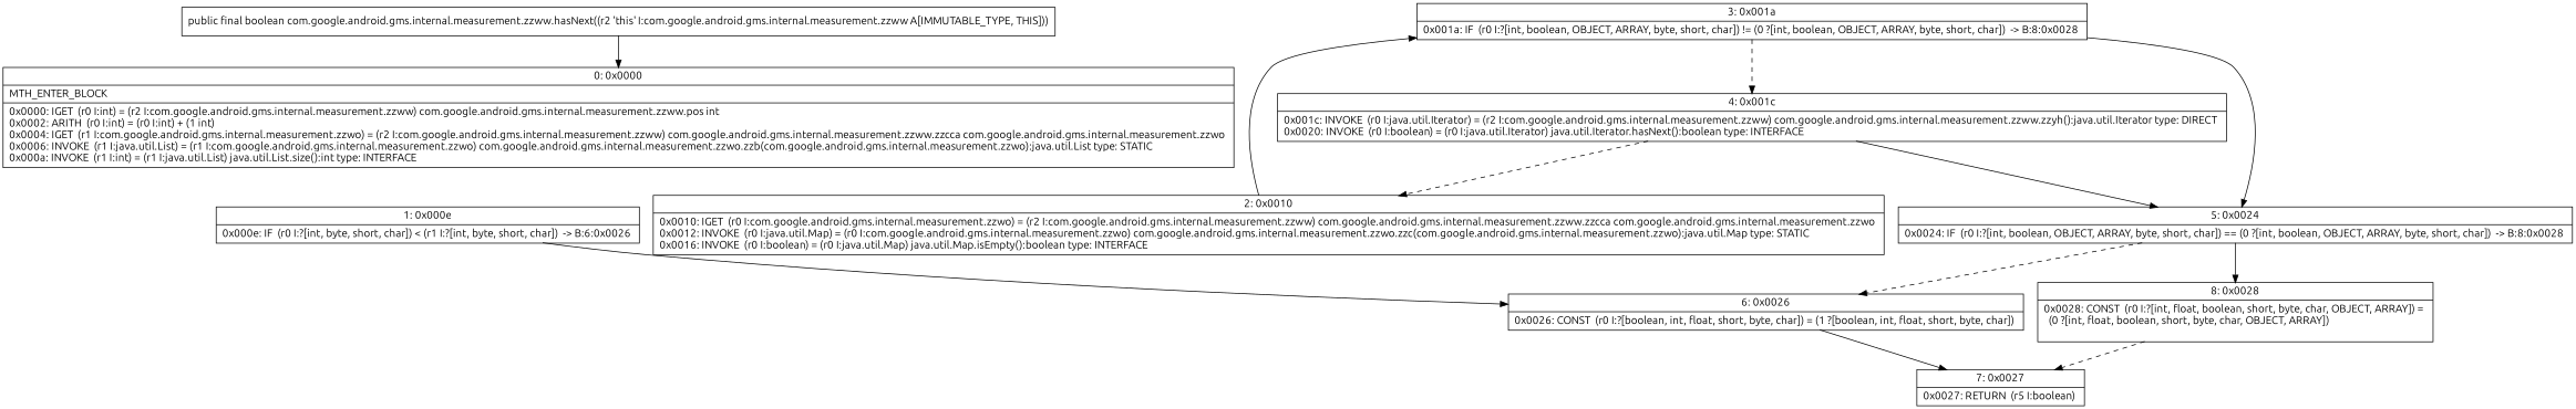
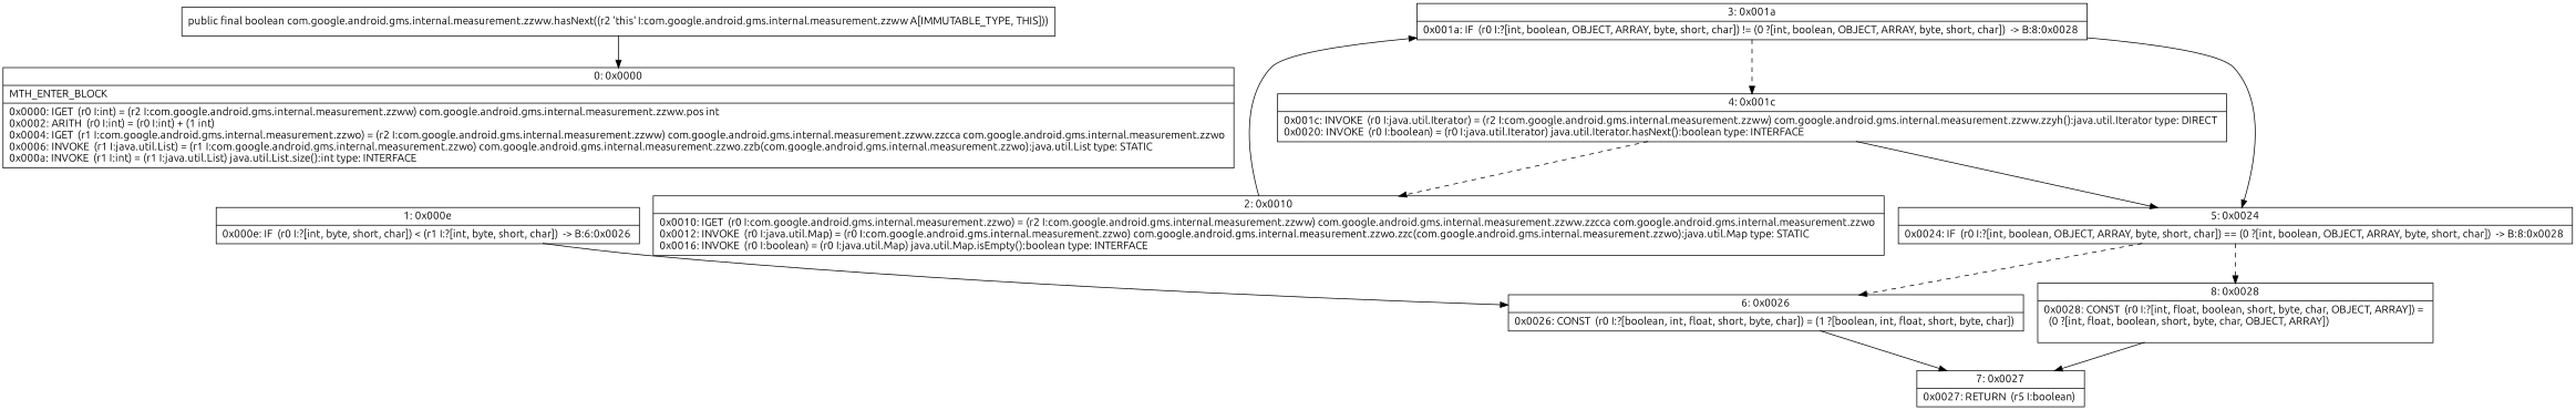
  digraph {
    fontname=Ubuntu
    node [fontname=Ubuntu shape=record]
    edge [fontname=Ubuntu]
    n1 [label="{0\:\ 0x0000|MTH_ENTER_BLOCK\l|0x0000: IGET  (r0 I:int) = (r2 I:com.google.android.gms.internal.measurement.zzww) com.google.android.gms.internal.measurement.zzww.pos int \l0x0002: ARITH  (r0 I:int) = (r0 I:int) + (1 int) \l0x0004: IGET  (r1 I:com.google.android.gms.internal.measurement.zzwo) = (r2 I:com.google.android.gms.internal.measurement.zzww) com.google.android.gms.internal.measurement.zzww.zzcca com.google.android.gms.internal.measurement.zzwo \l0x0006: INVOKE  (r1 I:java.util.List) = (r1 I:com.google.android.gms.internal.measurement.zzwo) com.google.android.gms.internal.measurement.zzwo.zzb(com.google.android.gms.internal.measurement.zzwo):java.util.List type: STATIC \l0x000a: INVOKE  (r1 I:int) = (r1 I:java.util.List) java.util.List.size():int type: INTERFACE \l}"]
    n2 [label="{1\:\ 0x000e|0x000e: IF  (r0 I:?[int, byte, short, char]) \< (r1 I:?[int, byte, short, char])  \-\> B:6:0x0026 \l}"]
    n3 [label="{6\:\ 0x0026|0x0026: CONST  (r0 I:?[boolean, int, float, short, byte, char]) = (1 ?[boolean, int, float, short, byte, char]) \l}"]
    n4 [label="{2\:\ 0x0010|0x0010: IGET  (r0 I:com.google.android.gms.internal.measurement.zzwo) = (r2 I:com.google.android.gms.internal.measurement.zzww) com.google.android.gms.internal.measurement.zzww.zzcca com.google.android.gms.internal.measurement.zzwo \l0x0012: INVOKE  (r0 I:java.util.Map) = (r0 I:com.google.android.gms.internal.measurement.zzwo) com.google.android.gms.internal.measurement.zzwo.zzc(com.google.android.gms.internal.measurement.zzwo):java.util.Map type: STATIC \l0x0016: INVOKE  (r0 I:boolean) = (r0 I:java.util.Map) java.util.Map.isEmpty():boolean type: INTERFACE \l}"]
    n5 [label="{3\:\ 0x001a|0x001a: IF  (r0 I:?[int, boolean, OBJECT, ARRAY, byte, short, char]) != (0 ?[int, boolean, OBJECT, ARRAY, byte, short, char])  \-\> B:8:0x0028 \l}"]
    n6 [label="{7\:\ 0x0027|0x0027: RETURN  (r5 I:boolean) \l}"]
    n7 [label="{4\:\ 0x001c|0x001c: INVOKE  (r0 I:java.util.Iterator) = (r2 I:com.google.android.gms.internal.measurement.zzww) com.google.android.gms.internal.measurement.zzww.zzyh():java.util.Iterator type: DIRECT \l0x0020: INVOKE  (r0 I:boolean) = (r0 I:java.util.Iterator) java.util.Iterator.hasNext():boolean type: INTERFACE \l}"]
    n8 [label="{5\:\ 0x0024|0x0024: IF  (r0 I:?[int, boolean, OBJECT, ARRAY, byte, short, char]) == (0 ?[int, boolean, OBJECT, ARRAY, byte, short, char])  \-\> B:8:0x0028 \l}"]
    n9 [label="{8\:\ 0x0028|0x0028: CONST  (r0 I:?[int, float, boolean, short, byte, char, OBJECT, ARRAY]) = \l  (0 ?[int, float, boolean, short, byte, char, OBJECT, ARRAY])\l \l}"]
    n10 [label="{public final boolean com.google.android.gms.internal.measurement.zzww.hasNext((r2 'this' I:com.google.android.gms.internal.measurement.zzww A[IMMUTABLE_TYPE, THIS])) }"]
    n2 -> n3
    n3 -> n6
    n4 -> n5
    n5 -> n7 [style=dashed]
    n5 -> n8
    n7 -> n4 [style=dashed]
    n7 -> n8
    n8 -> n3 [style=dashed]
-   n8 -> n9
-   n9 -> n6 [style=dashed]
+   n8 -> n9 [style=dashed]
+   n9 -> n6
    n10 -> n1
  }
